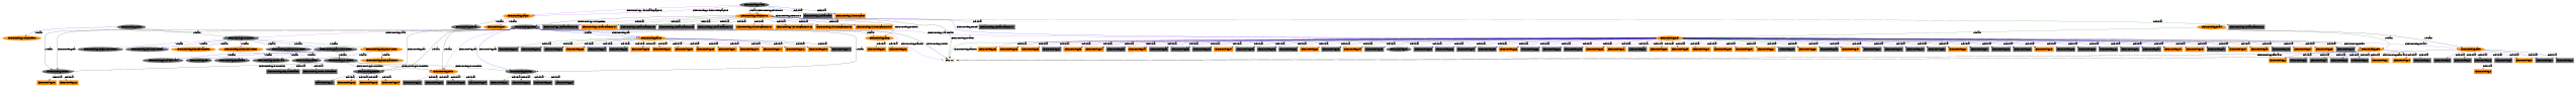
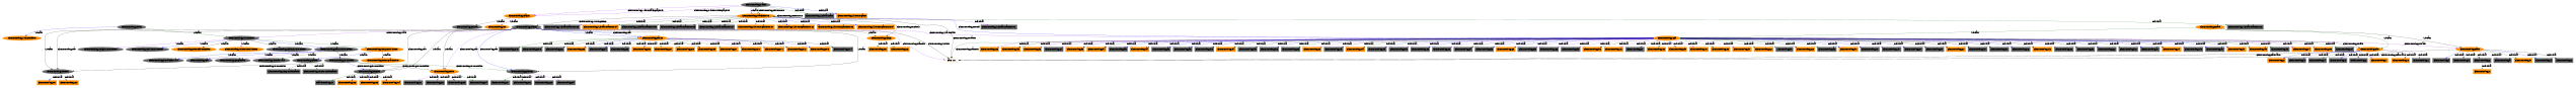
  digraph {
    node [color=gray40 shape=box style=filled]
    edge [color=black shape=normal]
    "Chess_Ontology.Pieces" [shape=ellipse]
    "Chess_Ontology.Bishops" [shape=ellipse]
    "Chess_Ontology.Kings" [color=darkorange shape=ellipse]
    "Chess_Ontology.Knights" [shape=ellipse]
    "Chess_Ontology.Movements" [shape=ellipse]
    "Chess_Ontology.Pawns" [color=darkorange shape=ellipse]
    "Chess_Ontology.Queens" [shape=ellipse]
    "Chess_Ontology.Rooks" [color=darkorange shape=ellipse]
    "Chess_Ontology.Cell" [color=darkorange shape=ellipse]
    "class 'str'" [color=darkorange shape="" style=""]
    "Chess_Ontology.B1"
    "Chess_Ontology.B2"
    "Chess_Ontology.B3"
    "Chess_Ontology.B4"
    "Chess_Ontology.K1" [color=darkorange]
    "Chess_Ontology.K2" [color=darkorange]
    n17 [label="Board_Ontology.N1"]
    "Chess_Ontology.N2" [color=darkorange]
    "Chess_Ontology.N3" [color=darkorange]
    "Chess_Ontology.N4" [color=darkorange]
    "Chess_Ontology.Bishop's_movement" [shape=ellipse]
    "Chess_Ontology.King's_movement" [color=darkorange shape=ellipse]
    "Chess_Ontology.Knight's_movement" [shape=ellipse]
    "Chess_Ontology.Pawn's_movement" [shape=ellipse]
    "Chess_Ontology.Rook's_movement" [shape=ellipse]
    "Chess_Ontology.One_cell_one_piece" [color=darkorange shape=ellipse]
    "Chess_Ontology.Queen's_movement" [color=darkorange shape=ellipse]
    "Chess_Ontology.P1" [color=darkorange]
    "Chess_Ontology.P10" [color=darkorange]
    "Chess_Ontology.P11" [color=darkorange]
    "Chess_Ontology.P12" [color=darkorange]
    "Chess_Ontology.P13" [color=darkorange]
    "Chess_Ontology.P14"
    "Chess_Ontology.P15"
    "Chess_Ontology.P16"
    "Chess_Ontology.P2"
    "Chess_Ontology.P3" [color=darkorange]
    "Chess_Ontology.P4"
    "Chess_Ontology.P5"
    "Chess_Ontology.P6" [color=darkorange]
    "Chess_Ontology.P7" [color=darkorange]
    "Chess_Ontology.P8" [color=darkorange]
    "Chess_Ontology.P9" [color=darkorange]
    "Chess_Ontology.Q1" [color=darkorange]
    "Chess_Ontology.Q2" [color=darkorange]
    "Chess_Ontology.R1"
    "Chess_Ontology.R2"
    "Chess_Ontology.R3"
    "Chess_Ontology.R4"
    "Chess_Ontology.File" [color=darkorange shape=ellipse]
    "Chess_Ontology.Rank" [color=darkorange shape=ellipse]
    "Chess_Ontology.c1" [color=darkorange]
    "Chess_Ontology.f1"
    "Chess_Ontology.c8" [color=darkorange]
    "Chess_Ontology.f8" [color=darkorange]
    "Chess_Ontology.e1" [color=darkorange]
    "Chess_Ontology.e8" [color=darkorange]
    "Chess_Ontology.b1" [color=darkorange]
    "Chess_Ontology.g1" [color=darkorange]
    n60 [label="Win_Ontology.b8"]
    "Chess_Ontology.g8" [color=darkorange]
    "Chess_Ontology.a2"
    "Chess_Ontology.b7" [color=darkorange]
    "Chess_Ontology.c7"
    "Chess_Ontology.d7"
    "Chess_Ontology.e7"
    "Chess_Ontology.f7"
    "Chess_Ontology.g7" [color=darkorange]
    "Chess_Ontology.h7"
    "Chess_Ontology.b2"
    "Chess_Ontology.c2"
    "Chess_Ontology.d2" [color=darkorange]
    "Chess_Ontology.e2"
    "Chess_Ontology.f2"
    "Chess_Ontology.g2"
    "Chess_Ontology.h2"
    "Chess_Ontology.a7"
    "Chess_Ontology.d1" [color=darkorange]
-   "Chess_Ontology.d8" [fillcolor=darkorange]
+   "Chess_Ontology.d8"
    "Chess_Ontology.a1"
    "Chess_Ontology.h1" [color=darkorange]
    "Chess_Ontology.a8" [color=darkorange]
    "Chess_Ontology.h8"
    "Chess_Ontology.e4" [color=darkorange]
    "Chess_Ontology.e5" [color=darkorange]
    "Chess_Ontology.c4"
    "Chess_Ontology.c6" [color=darkorange]
    "Chess_Ontology.h5" [color=darkorange]
    "Chess_Ontology.f6" [color=darkorange]
    "Chess_Ontology.g4"
    "Chess_Ontology.f3" [color=darkorange]
    "Chess_Ontology.h4" [color=darkorange]
    "Chess_Ontology.a3"
    "Chess_Ontology.a4" [color=darkorange]
    "Chess_Ontology.a5"
    "Chess_Ontology.a6"
    "Chess_Ontology.b3"
    "Chess_Ontology.b4" [color=darkorange]
    "Chess_Ontology.b5"
    "Chess_Ontology.b6"
    "Chess_Ontology.c3"
    "Chess_Ontology.c5" [color=darkorange]
    "Chess_Ontology.d3"
    "Chess_Ontology.d4" [color=darkorange]
    "Chess_Ontology.d5"
-   "Chess_Ontology.d6" [shape=ellipse]
+   "Chess_Ontology.d6"
    "Chess_Ontology.e3"
    "Chess_Ontology.e6"
    "Chess_Ontology.f4"
    "Chess_Ontology.f5"
    "Chess_Ontology.g3" [color=darkorange]
    "Chess_Ontology.g5"
    "Chess_Ontology.g6"
    "Chess_Ontology.h3"
    "Chess_Ontology.h6" [color=darkorange]
    "Chess_Ontology.Board" [color=darkorange shape=ellipse]
    "Chess_Ontology.1"
    "Chess_Ontology.2" [color=darkorange]
    "Chess_Ontology.3"
    "Chess_Ontology.4"
    "Chess_Ontology.5"
    n122 [label="Rooks_Ontology.6"]
    "Chess_Ontology.7" [color=darkorange]
    "Chess_Ontology.8" [color=darkorange]
    "Chess_Ontology.a"
    "Chess_Ontology.b" [color=darkorange]
    "Chess_Ontology.d"
    "Chess_Ontology.e"
    "Chess_Ontology.f"
    "Chess_Ontology.g"
    "Chess_Ontology.h"
    "Chess_Ontology.Rules" [shape=ellipse]
    "Chess_Ontology.Win_condition" [color=darkorange shape=ellipse]
    "Chess_Ontology.Castle" [shape=ellipse]
    "Chess_Ontology.One_square_move" [color=darkorange shape=ellipse]
    "Chess_Ontology.Double_forward" [shape=ellipse]
    "Chess_Ontology.Eat" [shape=ellipse]
    "Chess_Ontology.En_passant" [shape=ellipse]
    "Chess_Ontology.One_forward" [shape=ellipse]
    "Chess_Ontology.Promotion" [shape=ellipse]
    "Chess_Ontology.c" [color=darkorange]
    "Chess_Ontology.King's_side_castle"
    "Chess_Ontology.Queen's_side_castle"
    "Chess_Ontology.Players" [color=darkorange shape=ellipse]
    "Chess_Ontology.AI" [color=darkorange shape=ellipse]
    "Chess_Ontology.Person" [shape=ellipse]
    "Chess_Ontology.Match" [shape=ellipse]
    "Chess_Ontology.Match_moves" [color=darkorange shape=ellipse]
    "Chess_Ontology.Scholar_mate"
    "Chess_Ontology.Shortest_game" [color=darkorange]
    "Chess_Ontology.Scholar_mate_move1"
    "Chess_Ontology.Scholar_mate_move2"
    "Chess_Ontology.Scholar_mate_move3"
    "Chess_Ontology.Scholar_mate_move4" [color=darkorange]
    "Chess_Ontology.Scholar_mate_move5"
    "Chess_Ontology.Scholar_mate_move6"
    "Chess_Ontology.Scholar_mate_move7"
    "Chess_Ontology.Shortest_game_move1" [color=darkorange]
    "Chess_Ontology.Shortest_game_move2" [color=darkorange]
    "Chess_Ontology.Shortest_game_move3" [color=darkorange]
    "Chess_Ontology.Shortest_game_move4" [color=darkorange]
    "Chess_Ontology.Pieces" -> "Chess_Ontology.Bishops" [label=Subclass]
    "Chess_Ontology.Pieces" -> "Chess_Ontology.Bishops" [color=blue label="Chess_Ontology.eat"]
    "Chess_Ontology.Pieces" -> "Chess_Ontology.Kings" [color=darkgreen label=Subclass]
    "Chess_Ontology.Pieces" -> "Chess_Ontology.Knights" [label=Subclass]
    "Chess_Ontology.Pieces" -> "Chess_Ontology.Knights" [label="Chess_Ontology.eat"]
    "Chess_Ontology.Pieces" -> "Chess_Ontology.Movements" [color=purple label="Chess_Ontology.Make"]
    "Chess_Ontology.Pieces" -> "Chess_Ontology.Pawns" [color=blue label=Subclass]
    "Chess_Ontology.Pieces" -> "Chess_Ontology.Pawns" [color=blue label="Chess_Ontology.eat"]
    "Chess_Ontology.Pieces" -> "Chess_Ontology.Queens" [label=Subclass]
    "Chess_Ontology.Pieces" -> "Chess_Ontology.Queens" [label="Chess_Ontology.eat"]
    "Chess_Ontology.Pieces" -> "Chess_Ontology.Rooks" [label=Subclass]
    "Chess_Ontology.Pieces" -> "Chess_Ontology.Rooks" [color=purple label="Chess_Ontology.eat"]
    "Chess_Ontology.Pieces" -> "Chess_Ontology.Cell" [color=purple label="Chess_Ontology.Start_cell_is"]
    "Chess_Ontology.Pieces" -> "class 'str'" [color=purple label="Chess_Ontology.Name_is"]
    "Chess_Ontology.Pieces" -> "class 'str'" [label="Chess_Ontology.Side_is"]
    "Chess_Ontology.Bishops" -> "Chess_Ontology.B1" [color=darkgreen label=Individual]
    "Chess_Ontology.Bishops" -> "Chess_Ontology.B2" [label=Individual]
    "Chess_Ontology.Bishops" -> "Chess_Ontology.B3" [color=purple label=Individual]
    "Chess_Ontology.Bishops" -> "Chess_Ontology.B4" [color=purple label=Individual]
    "Chess_Ontology.Kings" -> "Chess_Ontology.K1" [color=darkgreen label=Individual]
    "Chess_Ontology.Kings" -> "Chess_Ontology.K2" [color=darkgreen label=Individual]
    "Chess_Ontology.Knights" -> n17 [color=darkgreen label=Individual]
    "Chess_Ontology.Knights" -> "Chess_Ontology.N2" [color=blue label=Individual]
    "Chess_Ontology.Knights" -> "Chess_Ontology.N3" [color=blue label=Individual]
    "Chess_Ontology.Knights" -> "Chess_Ontology.N4" [label=Individual]
    "Chess_Ontology.Movements" -> "Chess_Ontology.Bishop's_movement" [label=Subclass]
    "Chess_Ontology.Movements" -> "Chess_Ontology.King's_movement" [color=darkgreen label=Subclass]
    "Chess_Ontology.Movements" -> "Chess_Ontology.Knight's_movement" [color=purple label=Subclass]
    "Chess_Ontology.Movements" -> "Chess_Ontology.Pawn's_movement" [color=blue label=Subclass]
    "Chess_Ontology.Movements" -> "Chess_Ontology.Rook's_movement" [color=blue label=Subclass]
    "Chess_Ontology.Movements" -> "Chess_Ontology.One_cell_one_piece" [label=Subclass]
    "Chess_Ontology.Movements" -> "Chess_Ontology.Queen's_movement" [color=purple label=Subclass]
    "Chess_Ontology.Pawns" -> "Chess_Ontology.P1" [color=darkgreen label=Individual]
    "Chess_Ontology.Pawns" -> "Chess_Ontology.P10" [color=purple label=Individual]
    "Chess_Ontology.Pawns" -> "Chess_Ontology.P11" [color=purple label=Individual]
    "Chess_Ontology.Pawns" -> "Chess_Ontology.P12" [label=Individual]
    "Chess_Ontology.Pawns" -> "Chess_Ontology.P13" [color=blue label=Individual]
    "Chess_Ontology.Pawns" -> "Chess_Ontology.P14" [label=Individual]
    "Chess_Ontology.Pawns" -> "Chess_Ontology.P15" [color=darkgreen label=Individual]
    "Chess_Ontology.Pawns" -> "Chess_Ontology.P16" [color=darkgreen label=Individual]
    "Chess_Ontology.Pawns" -> "Chess_Ontology.P2" [label=Individual]
    "Chess_Ontology.Pawns" -> "Chess_Ontology.P3" [color=blue label=Individual]
    "Chess_Ontology.Pawns" -> "Chess_Ontology.P4" [color=blue label=Individual]
    "Chess_Ontology.Pawns" -> "Chess_Ontology.P5" [color=darkgreen label=Individual]
    "Chess_Ontology.Pawns" -> "Chess_Ontology.P6" [color=blue label=Individual]
    "Chess_Ontology.Pawns" -> "Chess_Ontology.P7" [color=darkgreen label=Individual]
    "Chess_Ontology.Pawns" -> "Chess_Ontology.P8" [color=darkgreen label=Individual]
    "Chess_Ontology.Pawns" -> "Chess_Ontology.P9" [label=Individual]
    "Chess_Ontology.Queens" -> "Chess_Ontology.Q1" [color=blue label=Individual]
    "Chess_Ontology.Queens" -> "Chess_Ontology.Q2" [color=darkgreen label=Individual]
    "Chess_Ontology.Rooks" -> "Chess_Ontology.R1" [color=purple label=Individual]
    "Chess_Ontology.Rooks" -> "Chess_Ontology.R2" [color=purple label=Individual]
    "Chess_Ontology.Rooks" -> "Chess_Ontology.R3" [label=Individual]
    "Chess_Ontology.Rooks" -> "Chess_Ontology.R4" [color=darkgreen label=Individual]
    "Chess_Ontology.Cell" -> "class 'str'" [color=darkgreen label="Chess_Ontology.Name_is"]
    "Chess_Ontology.Cell" -> "Chess_Ontology.File" [label="Chess_Ontology.Is_file"]
    "Chess_Ontology.Cell" -> "Chess_Ontology.Rank" [color=purple label="Chess_Ontology.Is_rank"]
    "Chess_Ontology.Cell" -> "Chess_Ontology.c1" [color=purple label=Individual]
    "Chess_Ontology.Cell" -> "Chess_Ontology.f1" [label=Individual]
    "Chess_Ontology.Cell" -> "Chess_Ontology.c8" [color=darkgreen label=Individual]
    "Chess_Ontology.Cell" -> "Chess_Ontology.f8" [color=blue label=Individual]
    "Chess_Ontology.Cell" -> "Chess_Ontology.e1" [color=purple label=Individual]
    "Chess_Ontology.Cell" -> "Chess_Ontology.e8" [color=darkgreen label=Individual]
    "Chess_Ontology.Cell" -> "Chess_Ontology.b1" [color=purple label=Individual]
    "Chess_Ontology.Cell" -> "Chess_Ontology.g1" [color=darkgreen label=Individual]
    "Chess_Ontology.Cell" -> n60 [color=darkgreen label=Individual]
    "Chess_Ontology.Cell" -> "Chess_Ontology.g8" [label=Individual]
    "Chess_Ontology.Cell" -> "Chess_Ontology.a2" [color=darkgreen label=Individual]
    "Chess_Ontology.Cell" -> "Chess_Ontology.b7" [color=blue label=Individual]
    "Chess_Ontology.Cell" -> "Chess_Ontology.c7" [color=blue label=Individual]
    "Chess_Ontology.Cell" -> "Chess_Ontology.d7" [color=purple label=Individual]
    "Chess_Ontology.Cell" -> "Chess_Ontology.e7" [color=blue label=Individual]
    "Chess_Ontology.Cell" -> "Chess_Ontology.f7" [label=Individual]
    "Chess_Ontology.Cell" -> "Chess_Ontology.g7" [label=Individual]
    "Chess_Ontology.Cell" -> "Chess_Ontology.h7" [label=Individual]
    "Chess_Ontology.Cell" -> "Chess_Ontology.b2" [label=Individual]
    "Chess_Ontology.Cell" -> "Chess_Ontology.c2" [color=blue label=Individual]
    "Chess_Ontology.Cell" -> "Chess_Ontology.d2" [label=Individual]
    "Chess_Ontology.Cell" -> "Chess_Ontology.e2" [color=purple label=Individual]
    "Chess_Ontology.Cell" -> "Chess_Ontology.f2" [label=Individual]
    "Chess_Ontology.Cell" -> "Chess_Ontology.g2" [color=blue label=Individual]
    "Chess_Ontology.Cell" -> "Chess_Ontology.h2" [color=darkgreen label=Individual]
    "Chess_Ontology.Cell" -> "Chess_Ontology.a7" [color=blue label=Individual]
    "Chess_Ontology.Cell" -> "Chess_Ontology.d1" [label=Individual]
    "Chess_Ontology.Cell" -> "Chess_Ontology.d8" [color=purple label=Individual]
    "Chess_Ontology.Cell" -> "Chess_Ontology.a1" [color=blue label=Individual]
    "Chess_Ontology.Cell" -> "Chess_Ontology.h1" [color=blue label=Individual]
    "Chess_Ontology.Cell" -> "Chess_Ontology.a8" [color=darkgreen label=Individual]
    "Chess_Ontology.Cell" -> "Chess_Ontology.h8" [color=darkgreen label=Individual]
    "Chess_Ontology.Cell" -> "Chess_Ontology.e4" [color=purple label=Individual]
    "Chess_Ontology.Cell" -> "Chess_Ontology.e5" [color=purple label=Individual]
    "Chess_Ontology.Cell" -> "Chess_Ontology.c4" [color=darkgreen label=Individual]
    "Chess_Ontology.Cell" -> "Chess_Ontology.c6" [color=purple label=Individual]
    "Chess_Ontology.Cell" -> "Chess_Ontology.h5" [label=Individual]
    "Chess_Ontology.Cell" -> "Chess_Ontology.f6" [color=purple label=Individual]
    "Chess_Ontology.Cell" -> "Chess_Ontology.g4" [color=purple label=Individual]
    "Chess_Ontology.Cell" -> "Chess_Ontology.f3" [color=blue label=Individual]
    "Chess_Ontology.Cell" -> "Chess_Ontology.h4" [label=Individual]
    "Chess_Ontology.Cell" -> "Chess_Ontology.a3" [color=blue label=Individual]
    "Chess_Ontology.Cell" -> "Chess_Ontology.a4" [color=purple label=Individual]
    "Chess_Ontology.Cell" -> "Chess_Ontology.a5" [color=blue label=Individual]
    "Chess_Ontology.Cell" -> "Chess_Ontology.a6" [color=blue label=Individual]
    "Chess_Ontology.Cell" -> "Chess_Ontology.b3" [label=Individual]
    "Chess_Ontology.Cell" -> "Chess_Ontology.b4" [color=darkgreen label=Individual]
    "Chess_Ontology.Cell" -> "Chess_Ontology.b5" [label=Individual]
    "Chess_Ontology.Cell" -> "Chess_Ontology.b6" [color=blue label=Individual]
    "Chess_Ontology.Cell" -> "Chess_Ontology.c3" [color=darkgreen label=Individual]
    "Chess_Ontology.Cell" -> "Chess_Ontology.c5" [color=purple label=Individual]
    "Chess_Ontology.Cell" -> "Chess_Ontology.d3" [label=Individual]
    "Chess_Ontology.Cell" -> "Chess_Ontology.d4" [color=darkgreen label=Individual]
    "Chess_Ontology.Cell" -> "Chess_Ontology.d5" [color=blue label=Individual]
    "Chess_Ontology.Cell" -> "Chess_Ontology.d6" [color=purple label=Individual]
    "Chess_Ontology.Cell" -> "Chess_Ontology.e3" [color=blue label=Individual]
    "Chess_Ontology.Cell" -> "Chess_Ontology.e6" [color=purple label=Individual]
    "Chess_Ontology.Cell" -> "Chess_Ontology.f4" [label=Individual]
    "Chess_Ontology.Cell" -> "Chess_Ontology.f5" [color=blue label=Individual]
    "Chess_Ontology.Cell" -> "Chess_Ontology.g3" [color=blue label=Individual]
    "Chess_Ontology.Cell" -> "Chess_Ontology.g5" [color=purple label=Individual]
    "Chess_Ontology.Cell" -> "Chess_Ontology.g6" [color=purple label=Individual]
    "Chess_Ontology.Cell" -> "Chess_Ontology.h3" [color=purple label=Individual]
    "Chess_Ontology.Cell" -> "Chess_Ontology.h6" [label=Individual]
    "Chess_Ontology.King's_movement" -> "Chess_Ontology.Castle" [color=blue label=Subclass]
    "Chess_Ontology.King's_movement" -> "Chess_Ontology.One_square_move" [label=Subclass]
    "Chess_Ontology.Pawn's_movement" -> "Chess_Ontology.Double_forward" [color=blue label=Subclass]
    "Chess_Ontology.Pawn's_movement" -> "Chess_Ontology.Eat" [color=blue label=Subclass]
    "Chess_Ontology.Pawn's_movement" -> "Chess_Ontology.En_passant" [color=purple label=Subclass]
    "Chess_Ontology.Pawn's_movement" -> "Chess_Ontology.One_forward" [color=darkgreen label=Subclass]
    "Chess_Ontology.Pawn's_movement" -> "Chess_Ontology.Promotion" [label=Subclass]
    "Chess_Ontology.File" -> "class 'str'" [label="Chess_Ontology.Has_value"]
    "Chess_Ontology.File" -> "Chess_Ontology.1" [color=purple label=Individual]
    "Chess_Ontology.File" -> "Chess_Ontology.2" [color=blue label=Individual]
    "Chess_Ontology.File" -> "Chess_Ontology.3" [color=purple label=Individual]
    "Chess_Ontology.File" -> "Chess_Ontology.4" [color=darkgreen label=Individual]
    "Chess_Ontology.File" -> "Chess_Ontology.5" [color=blue label=Individual]
    "Chess_Ontology.File" -> n122 [color=blue label=Individual]
    "Chess_Ontology.File" -> "Chess_Ontology.7" [color=purple label=Individual]
    "Chess_Ontology.File" -> "Chess_Ontology.8" [label=Individual]
    "Chess_Ontology.Rank" -> "class 'str'" [label="Chess_Ontology.Has_value"]
    "Chess_Ontology.Rank" -> "Chess_Ontology.a" [color=purple label=Individual]
    "Chess_Ontology.Rank" -> "Chess_Ontology.b" [color=darkgreen label=Individual]
    "Chess_Ontology.Rank" -> "Chess_Ontology.d" [color=blue label=Individual]
    "Chess_Ontology.Rank" -> "Chess_Ontology.e" [label=Individual]
    "Chess_Ontology.Rank" -> "Chess_Ontology.f" [color=blue label=Individual]
    "Chess_Ontology.Rank" -> "Chess_Ontology.g" [label=Individual]
    "Chess_Ontology.Rank" -> "Chess_Ontology.h" [label=Individual]
    "Chess_Ontology.Board" -> "Chess_Ontology.Cell" [color=darkgreen label=Subclass]
    "Chess_Ontology.Board" -> "Chess_Ontology.File" [color=darkgreen label=Subclass]
    "Chess_Ontology.Board" -> "Chess_Ontology.Rank" [label=Subclass]
    "Chess_Ontology.g" -> "Chess_Ontology.c" [color=purple label=Individual]
    "Chess_Ontology.Rules" -> "Chess_Ontology.Movements" [color=darkgreen label=Subclass]
    "Chess_Ontology.Rules" -> "Chess_Ontology.Win_condition" [color=blue label=Subclass]
    "Chess_Ontology.Castle" -> "Chess_Ontology.King's_side_castle" [color=darkgreen label=Individual]
    "Chess_Ontology.Castle" -> "Chess_Ontology.Queen's_side_castle" [color=darkgreen label=Individual]
    "Chess_Ontology.Promotion" -> "Chess_Ontology.Bishops" [color=darkgreen label="Chess_Ontology.Promoted_to"]
    "Chess_Ontology.Promotion" -> "Chess_Ontology.Knights" [color=blue label="Chess_Ontology.Promoted_to"]
    "Chess_Ontology.Promotion" -> "Chess_Ontology.Queens" [label="Chess_Ontology.Promoted_to"]
    "Chess_Ontology.Promotion" -> "Chess_Ontology.Rooks" [label="Chess_Ontology.Promoted_to"]
    "Chess_Ontology.Players" -> "Chess_Ontology.AI" [color=purple label=Subclass]
    "Chess_Ontology.Players" -> "Chess_Ontology.Person" [label=Subclass]
    "Chess_Ontology.Match" -> "Chess_Ontology.Players" [color=purple label="Chess_Ontology.Where_black_player_is"]
    "Chess_Ontology.Match" -> "Chess_Ontology.Players" [color=purple label="Chess_Ontology.Where_white_player_is"]
    "Chess_Ontology.Match" -> "Chess_Ontology.Match_moves" [color=purple label=Subclass]
    "Chess_Ontology.Match" -> "Chess_Ontology.Match_moves" [color=darkgreen label="Chess_Ontology.First_move"]
    "Chess_Ontology.Match" -> "Chess_Ontology.Scholar_mate" [color=darkgreen label=Individual]
    "Chess_Ontology.Match" -> "Chess_Ontology.Shortest_game" [color=blue label=Individual]
    "Chess_Ontology.Match_moves" -> "Chess_Ontology.Pieces" [label="Chess_Ontology.Moving_Piece"]
    "Chess_Ontology.Match_moves" -> "Chess_Ontology.Kings" [label="Chess_Ontology.Is_check"]
    "Chess_Ontology.Match_moves" -> "Chess_Ontology.Cell" [color=blue label="Chess_Ontology.To_cell"]
    "Chess_Ontology.Match_moves" -> "class 'str'" [label="Chess_Ontology.Notation"]
    "Chess_Ontology.Match_moves" -> "Chess_Ontology.Match_moves" [color=darkgreen label="Chess_Ontology.Next_move"]
    "Chess_Ontology.Match_moves" -> "Chess_Ontology.Scholar_mate_move1" [color=purple label=Individual]
    "Chess_Ontology.Match_moves" -> "Chess_Ontology.Scholar_mate_move2" [color=darkgreen label=Individual]
    "Chess_Ontology.Match_moves" -> "Chess_Ontology.Scholar_mate_move3" [color=purple label=Individual]
    "Chess_Ontology.Match_moves" -> "Chess_Ontology.Scholar_mate_move4" [color=darkgreen label=Individual]
    "Chess_Ontology.Match_moves" -> "Chess_Ontology.Scholar_mate_move5" [color=darkgreen label=Individual]
    "Chess_Ontology.Match_moves" -> "Chess_Ontology.Scholar_mate_move6" [label=Individual]
    "Chess_Ontology.Match_moves" -> "Chess_Ontology.Scholar_mate_move7" [label=Individual]
    "Chess_Ontology.Match_moves" -> "Chess_Ontology.Shortest_game_move1" [color=purple label=Individual]
    "Chess_Ontology.Match_moves" -> "Chess_Ontology.Shortest_game_move2" [color=blue label=Individual]
    "Chess_Ontology.Match_moves" -> "Chess_Ontology.Shortest_game_move3" [color=blue label=Individual]
    "Chess_Ontology.Match_moves" -> "Chess_Ontology.Shortest_game_move4" [color=blue label=Individual]
  }
